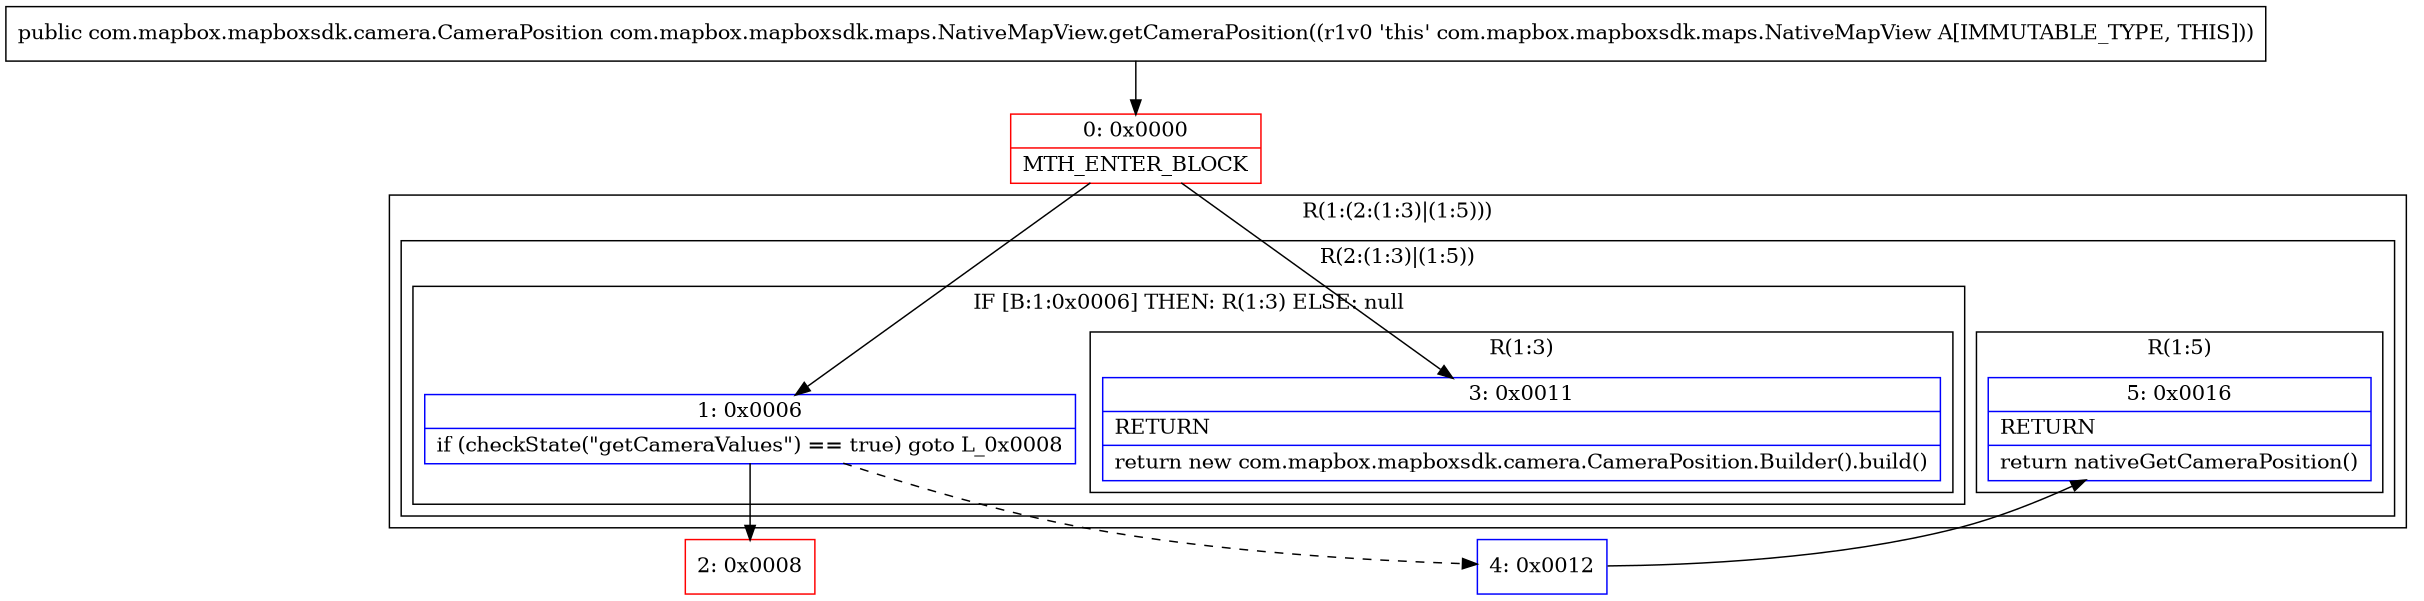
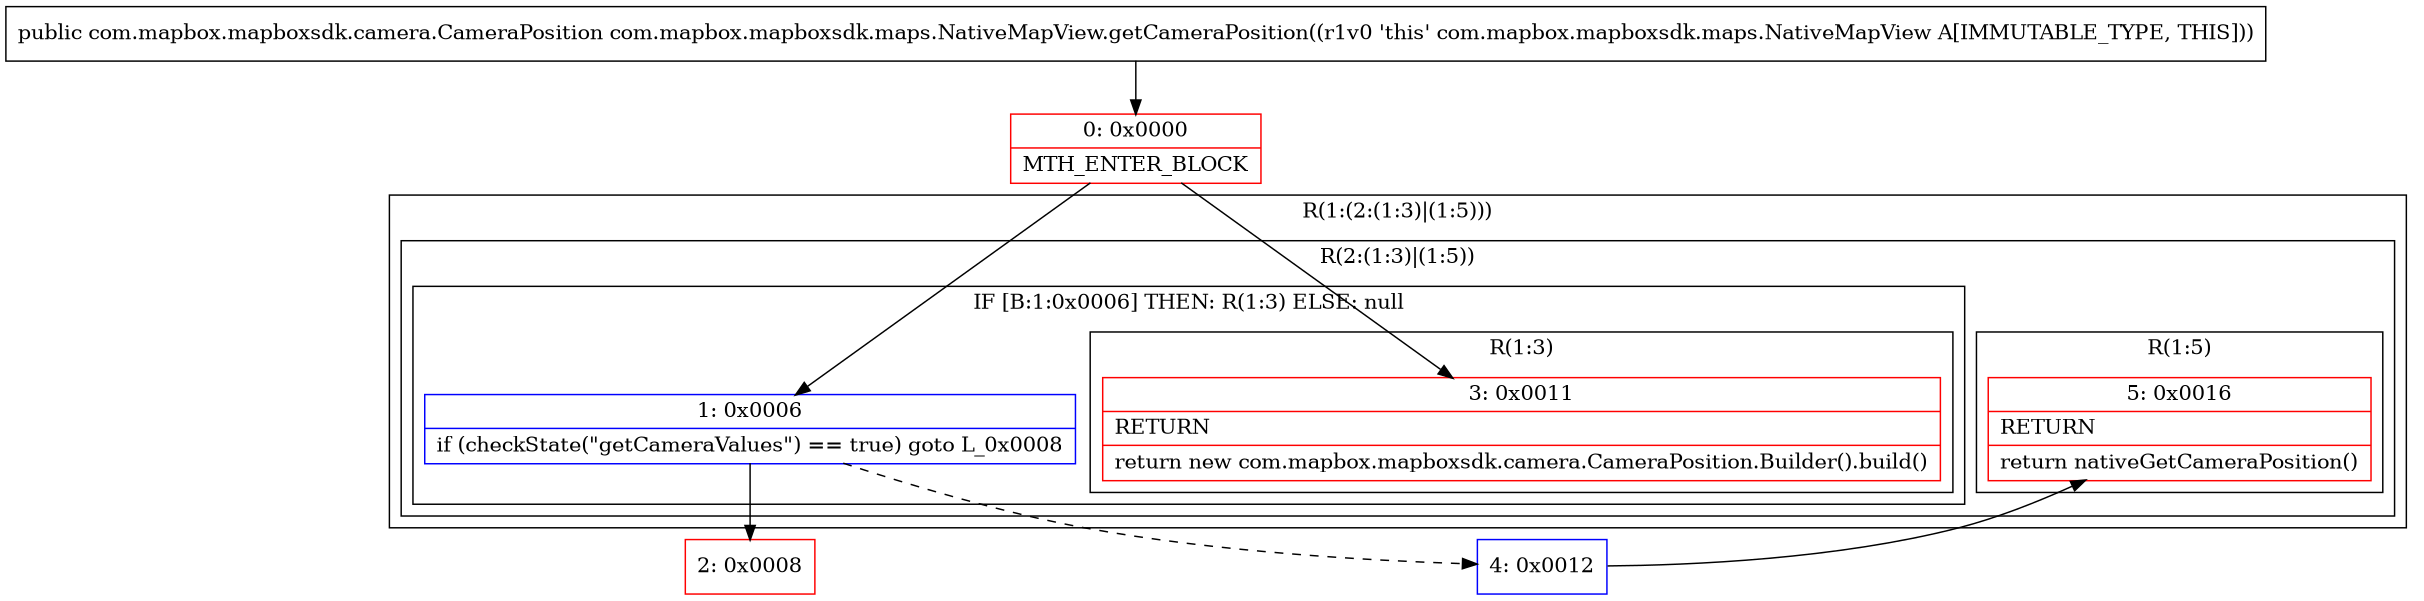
  digraph {
    node [color=blue shape=record]
-   n1 [label="{3\:\ 0x0011|RETURN\l|return new com.mapbox.mapboxsdk.camera.CameraPosition.Builder().build()\l}"]
+   n1 [color=red label="{3\:\ 0x0011|RETURN\l|return new com.mapbox.mapboxsdk.camera.CameraPosition.Builder().build()\l}"]
    n2 [label="{1\:\ 0x0006|if (checkState(\"getCameraValues\") == true) goto L_0x0008\l}"]
-   n3 [label="{5\:\ 0x0016|RETURN\l|return nativeGetCameraPosition()\l}"]
+   n3 [color=red label="{5\:\ 0x0016|RETURN\l|return nativeGetCameraPosition()\l}"]
    n4 [color=red label="{2\:\ 0x0008}"]
    n5 [label="{4\:\ 0x0012}"]
    n6 [color=red label="{0\:\ 0x0000|MTH_ENTER_BLOCK\l}"]
    n7 [label="{public com.mapbox.mapboxsdk.camera.CameraPosition com.mapbox.mapboxsdk.maps.NativeMapView.getCameraPosition((r1v0 'this' com.mapbox.mapboxsdk.maps.NativeMapView A[IMMUTABLE_TYPE, THIS])) }" color=""]
    subgraph cluster_1 {
      label="R(1:(2:(1:3)|(1:5)))"
      subgraph cluster_2 {
        label="R(2:(1:3)|(1:5))"
        subgraph cluster_3 {
          label="IF [B:1:0x0006] THEN: R(1:3) ELSE: null"
          n2
          subgraph cluster_4 {
            label="R(1:3)"
            n1
          }
        }
        subgraph cluster_5 {
          label="R(1:5)"
          n3
        }
      }
    }
    n2 -> n4
    n2 -> n5 [style=dashed]
    n5 -> n3
    n6 -> n1
    n6 -> n2
    n7 -> n6
  }
